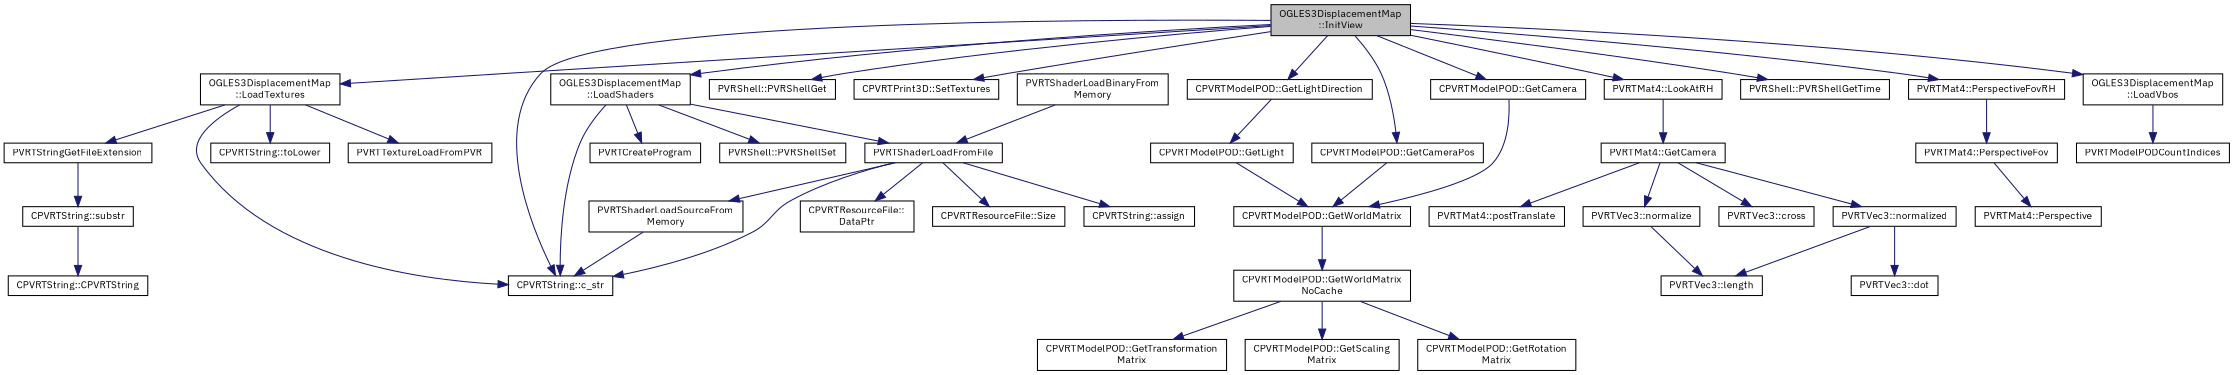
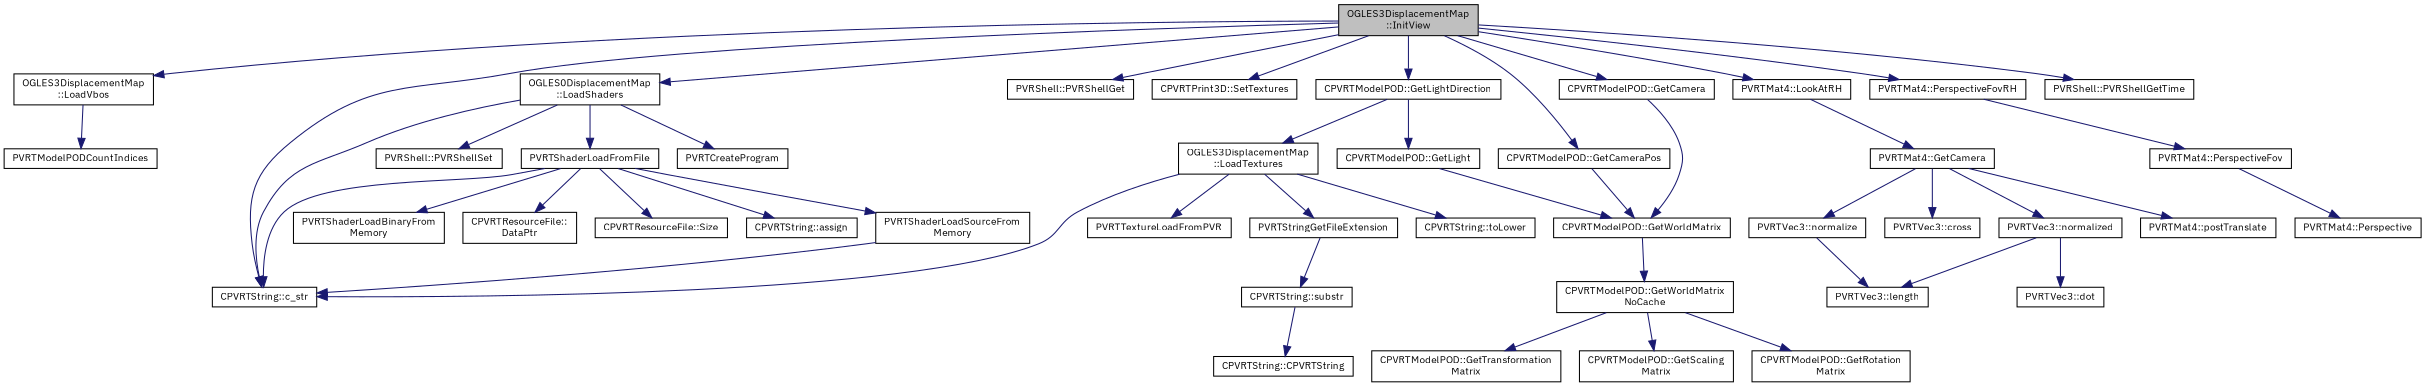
  digraph {
    fontname="IBM Plex Sans"
    rankdir=TB
    node [color=black fillcolor=white fontname="IBM Plex Sans" fontsize=10 shape=record style=filled]
    edge [color=midnightblue fontname="IBM Plex Sans" fontsize=10 labelfontname=Helvetica labelfontsize=10 style=solid]
    n1 [fillcolor=grey75 fontcolor=black height=0.2 label="OGLES3DisplacementMap\l::InitView" width=0.4]
    n2 [height=0.2 label="OGLES3DisplacementMap\l::LoadVbos" width=0.4]
    n3 [height=0.2 label="CPVRTString::c_str" width=0.4]
    n4 [height=0.2 label="OGLES3DisplacementMap\l::LoadTextures" width=0.4]
-   n5 [height=0.2 label="OGLES3DisplacementMap\l::LoadShaders" width=0.4]
+   n5 [height=0.2 label="OGLES0DisplacementMap\l::LoadShaders" width=0.4]
    n6 [height=0.2 label="PVRShell::PVRShellGet" width=0.4]
    n7 [height=0.2 label="CPVRTPrint3D::SetTextures" width=0.4]
    n8 [height=0.2 label="CPVRTModelPOD::GetLightDirection" width=0.4]
    n9 [height=0.2 label="CPVRTModelPOD::GetCameraPos" width=0.4]
    n10 [height=0.2 label="CPVRTModelPOD::GetCamera" width=0.4]
    n11 [height=0.2 label="PVRTMat4::LookAtRH" width=0.4]
    n12 [height=0.2 label="PVRTMat4::PerspectiveFovRH" width=0.4]
    n13 [height=0.2 label="PVRShell::PVRShellGetTime" width=0.4]
    n14 [height=0.2 label=PVRTModelPODCountIndices width=0.4]
    n15 [height=0.2 label="PVRShell::PVRShellSet" width=0.4]
    n16 [height=0.2 label=PVRTTextureLoadFromPVR width=0.4]
    n17 [height=0.2 label=PVRTStringGetFileExtension width=0.4]
    n18 [height=0.2 label="CPVRTString::toLower" width=0.4]
    n19 [height=0.2 label=PVRTShaderLoadFromFile width=0.4]
    n20 [height=0.2 label=PVRTCreateProgram width=0.4]
    n21 [height=0.2 label="CPVRTModelPOD::GetLight" width=0.4]
    n22 [height=0.2 label="CPVRTModelPOD::GetWorldMatrix" width=0.4]
    n23 [height=0.2 label="PVRTMat4::GetCamera" width=0.4]
    n24 [height=0.2 label="PVRTMat4::PerspectiveFov" width=0.4]
    n25 [height=0.2 label="CPVRTString::substr" width=0.4]
    n26 [height=0.2 label="CPVRTString::CPVRTString" width=0.4]
    n27 [height=0.2 label="PVRTShaderLoadBinaryFrom\lMemory" width=0.4]
    n28 [height=0.2 label="CPVRTResourceFile::\lDataPtr" width=0.4]
    n29 [height=0.2 label="CPVRTResourceFile::Size" width=0.4]
    n30 [height=0.2 label="CPVRTString::assign" width=0.4]
    n31 [height=0.2 label="PVRTShaderLoadSourceFrom\lMemory" width=0.4]
    n32 [height=0.2 label="CPVRTModelPOD::GetWorldMatrix\lNoCache" width=0.4]
    n33 [height=0.2 label="CPVRTModelPOD::GetTransformation\lMatrix" width=0.4]
    n34 [height=0.2 label="CPVRTModelPOD::GetScaling\lMatrix" width=0.4]
    n35 [height=0.2 label="CPVRTModelPOD::GetRotation\lMatrix" width=0.4]
    n36 [height=0.2 label="PVRTVec3::normalize" width=0.4]
    n37 [height=0.2 label="PVRTVec3::cross" width=0.4]
    n38 [height=0.2 label="PVRTVec3::normalized" width=0.4]
    n39 [height=0.2 label="PVRTMat4::postTranslate" width=0.4]
    n40 [height=0.2 label="PVRTVec3::length" width=0.4]
    n41 [height=0.2 label="PVRTVec3::dot" width=0.4]
    n42 [height=0.2 label="PVRTMat4::Perspective" width=0.4]
    n1 -> n2
    n1 -> n3
-   n1 -> n4
+   n8 -> n4
    n1 -> n5
    n1 -> n6
    n1 -> n7
    n1 -> n8
    n1 -> n9
    n1 -> n10
    n1 -> n11
    n1 -> n12
    n1 -> n13
    n2 -> n14
    n4 -> n3
    n4 -> n16
    n4 -> n17
    n4 -> n18
    n5 -> n3
    n5 -> n15
    n5 -> n19
    n5 -> n20
    n8 -> n21
    n9 -> n22
    n10 -> n22
    n11 -> n23
    n12 -> n24
    n17 -> n25
    n19 -> n3
-   n27 -> n19
+   n19 -> n27
    n19 -> n28
    n19 -> n29
    n19 -> n30
    n19 -> n31
    n21 -> n22
    n22 -> n32
    n23 -> n36
    n23 -> n37
    n23 -> n38
    n23 -> n39
    n24 -> n42
    n25 -> n26
    n31 -> n3
    n32 -> n33
    n32 -> n34
    n32 -> n35
    n36 -> n40
    n38 -> n40
    n38 -> n41
  }
